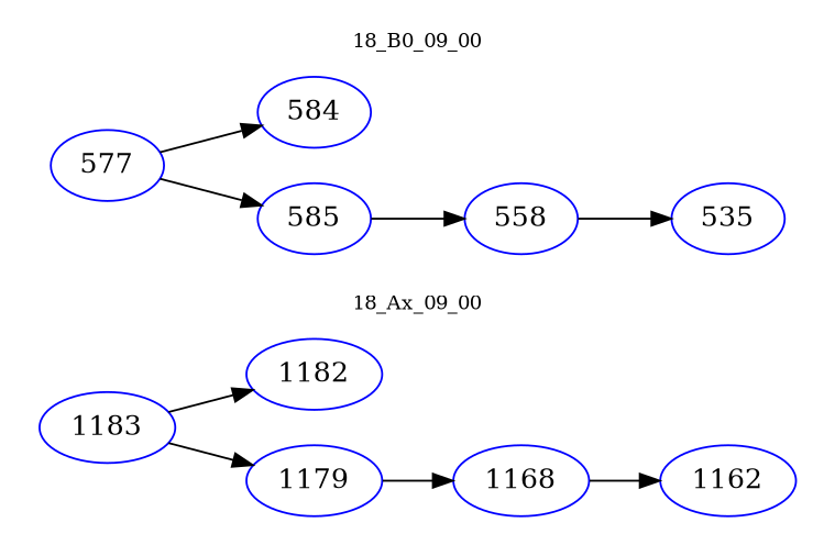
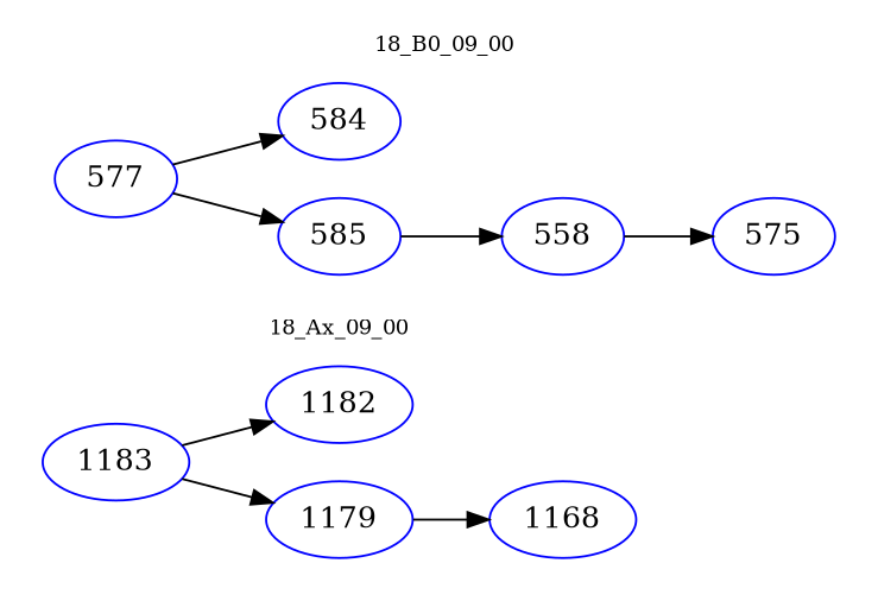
  digraph {
    rankdir=LR
    node [color=blue]
    edge [color=black]
    n1 [label=1183]
    n2 [label=1179]
    n3 [label=1182]
    n4 [label=1168]
-   n5 [label=1162]
    n6 [label=577]
    n7 [label=585]
    n8 [label=584]
    n9 [label=558]
-   n10 [label=535]
+   n10 [label=575]
    subgraph cluster_1 {
      color=white
      fontsize=10
      label="18_Ax_09_00"
      n1
      n2
      n3
      n4
-     n5
    }
    subgraph cluster_2 {
      color=white
      fontsize=10
      label="18_B0_09_00"
      n6
      n7
      n8
      n9
      n10
    }
    n1 -> n2
    n1 -> n3
    n2 -> n4
-   n4 -> n5
    n6 -> n7
    n6 -> n8
    n7 -> n9
    n9 -> n10
  }
